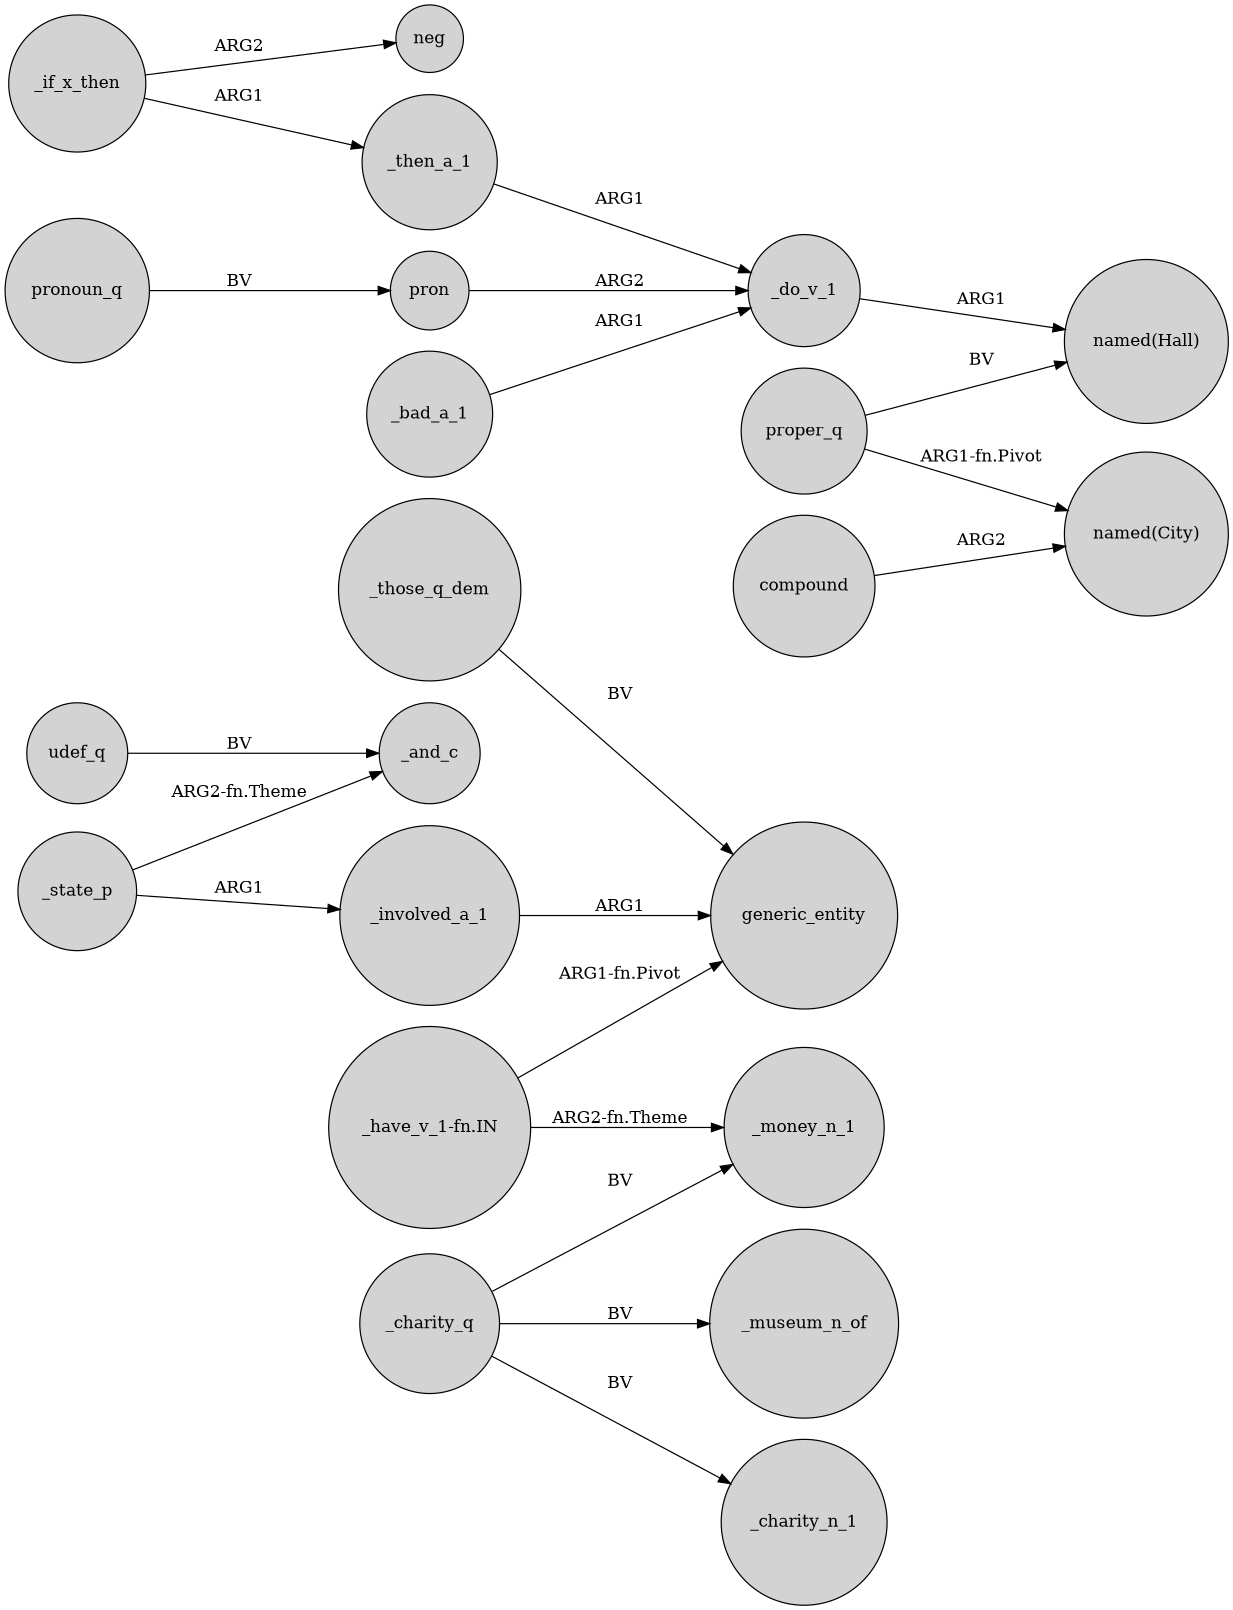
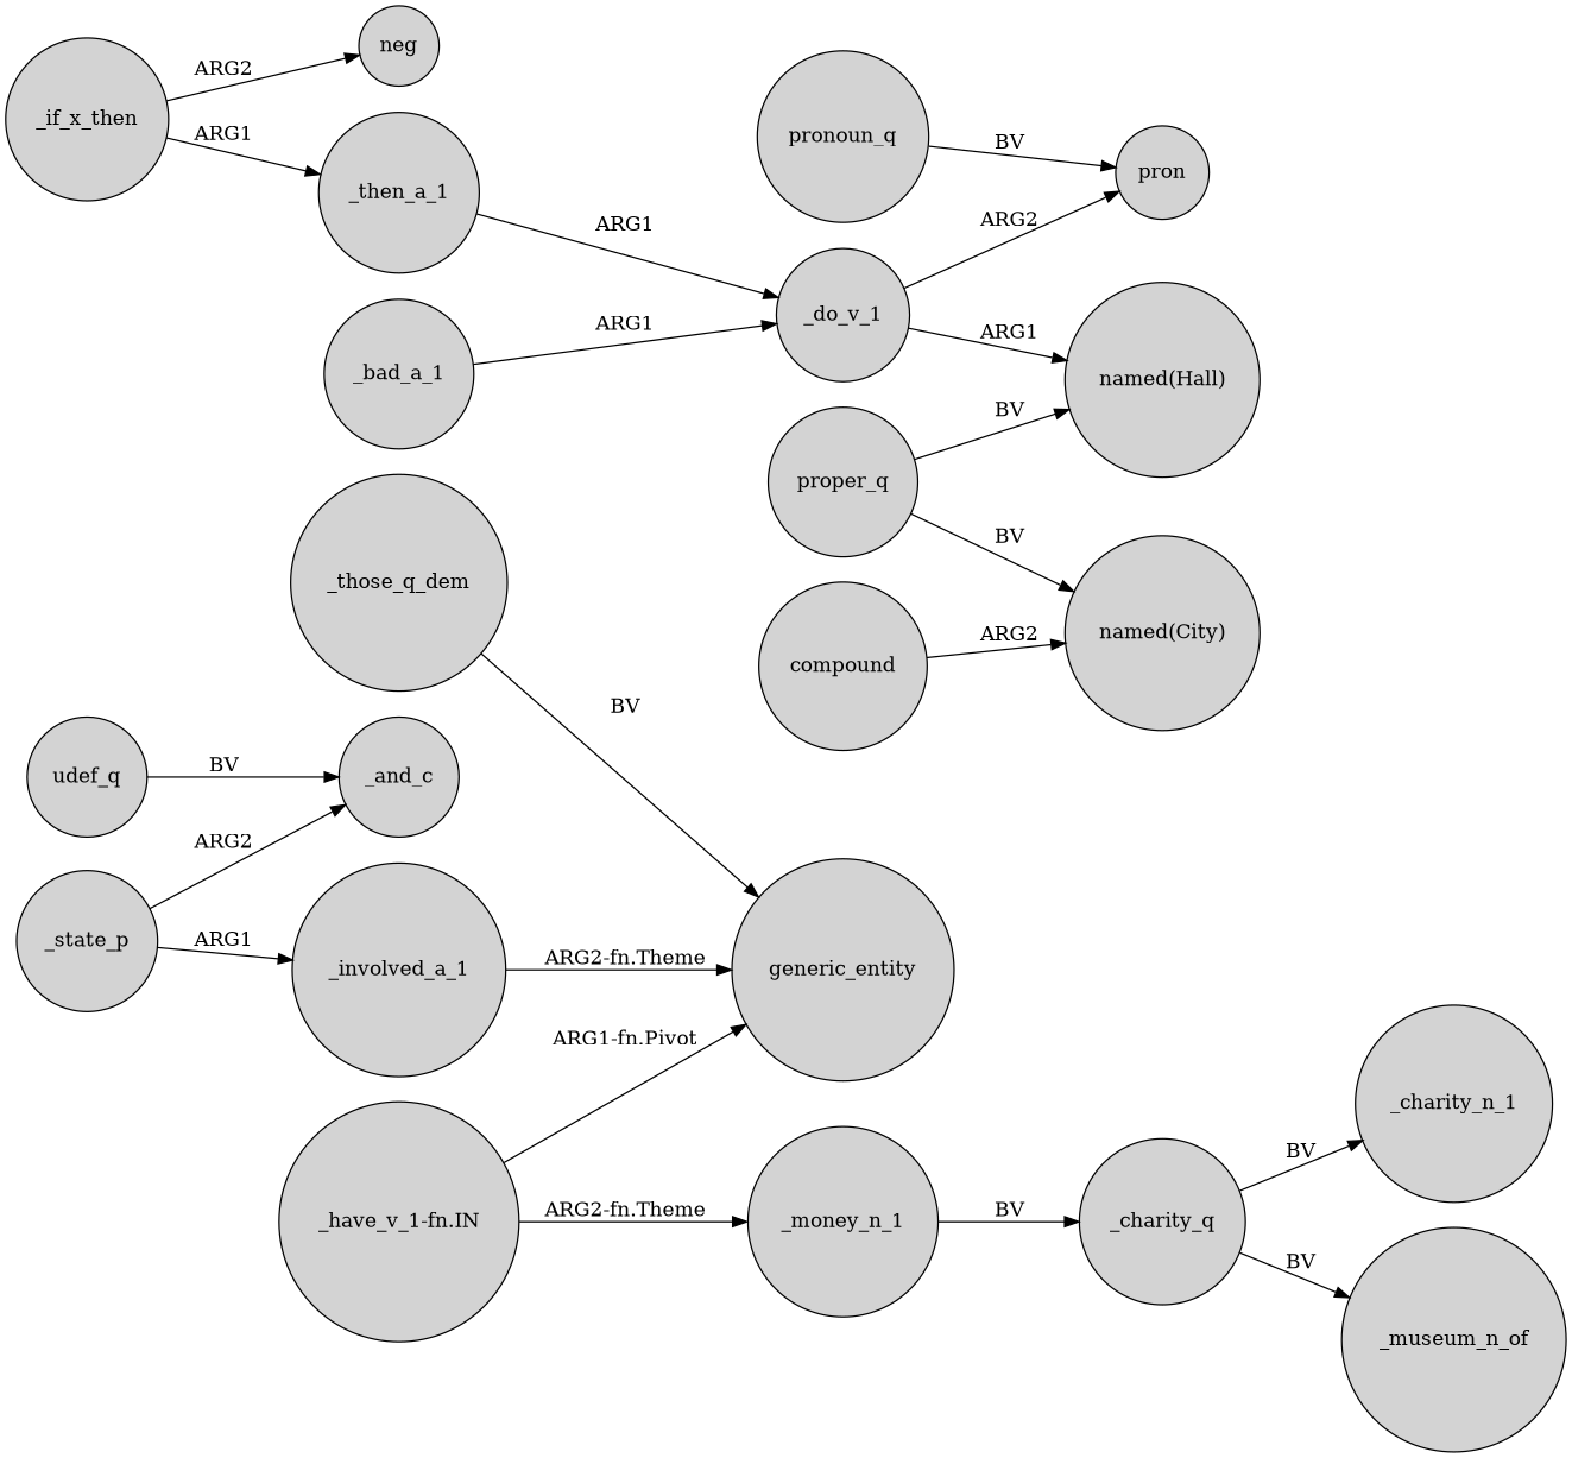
  digraph {
    rankdir=LR
    node [shape=circle style=filled]
    n1 [label=_state_p]
    _and_c
    _involved_a_1
    generic_entity
    _if_x_then
    neg
    _then_a_1
    _do_v_1
    "named(Hall)"
    pron
    n11 [label=_charity_q]
    _money_n_1
    _charity_n_1
    _museum_n_of
    "_have_v_1-fn.IN"
    compound
    "named(City)"
    pronoun_q
    _bad_a_1
    proper_q
    udef_q
    _those_q_dem
-   n1 -> _and_c [label="ARG2-fn.Theme"]
+   n1 -> _and_c [label=ARG2]
    n1 -> _involved_a_1 [label=ARG1]
-   _involved_a_1 -> generic_entity [label=ARG1]
+   _involved_a_1 -> generic_entity [label="ARG2-fn.Theme"]
    _if_x_then -> neg [label=ARG2]
    _if_x_then -> _then_a_1 [label=ARG1]
    _then_a_1 -> _do_v_1 [label=ARG1]
    _do_v_1 -> "named(Hall)" [label=ARG1]
-   pron -> _do_v_1 [label=ARG2]
-   n11 -> _money_n_1 [label=BV]
+   _do_v_1 -> pron [label=ARG2]
+   _money_n_1 -> n11 [label=BV]
    n11 -> _charity_n_1 [label=BV]
    n11 -> _museum_n_of [label=BV]
    "_have_v_1-fn.IN" -> generic_entity [label="ARG1-fn.Pivot"]
    "_have_v_1-fn.IN" -> _money_n_1 [label="ARG2-fn.Theme"]
    compound -> "named(City)" [label=ARG2]
    pronoun_q -> pron [label=BV]
    _bad_a_1 -> _do_v_1 [label=ARG1]
    proper_q -> "named(Hall)" [label=BV]
-   proper_q -> "named(City)" [label="ARG1-fn.Pivot"]
+   proper_q -> "named(City)" [label=BV]
    udef_q -> _and_c [label=BV]
    _those_q_dem -> generic_entity [label=BV]
  }
